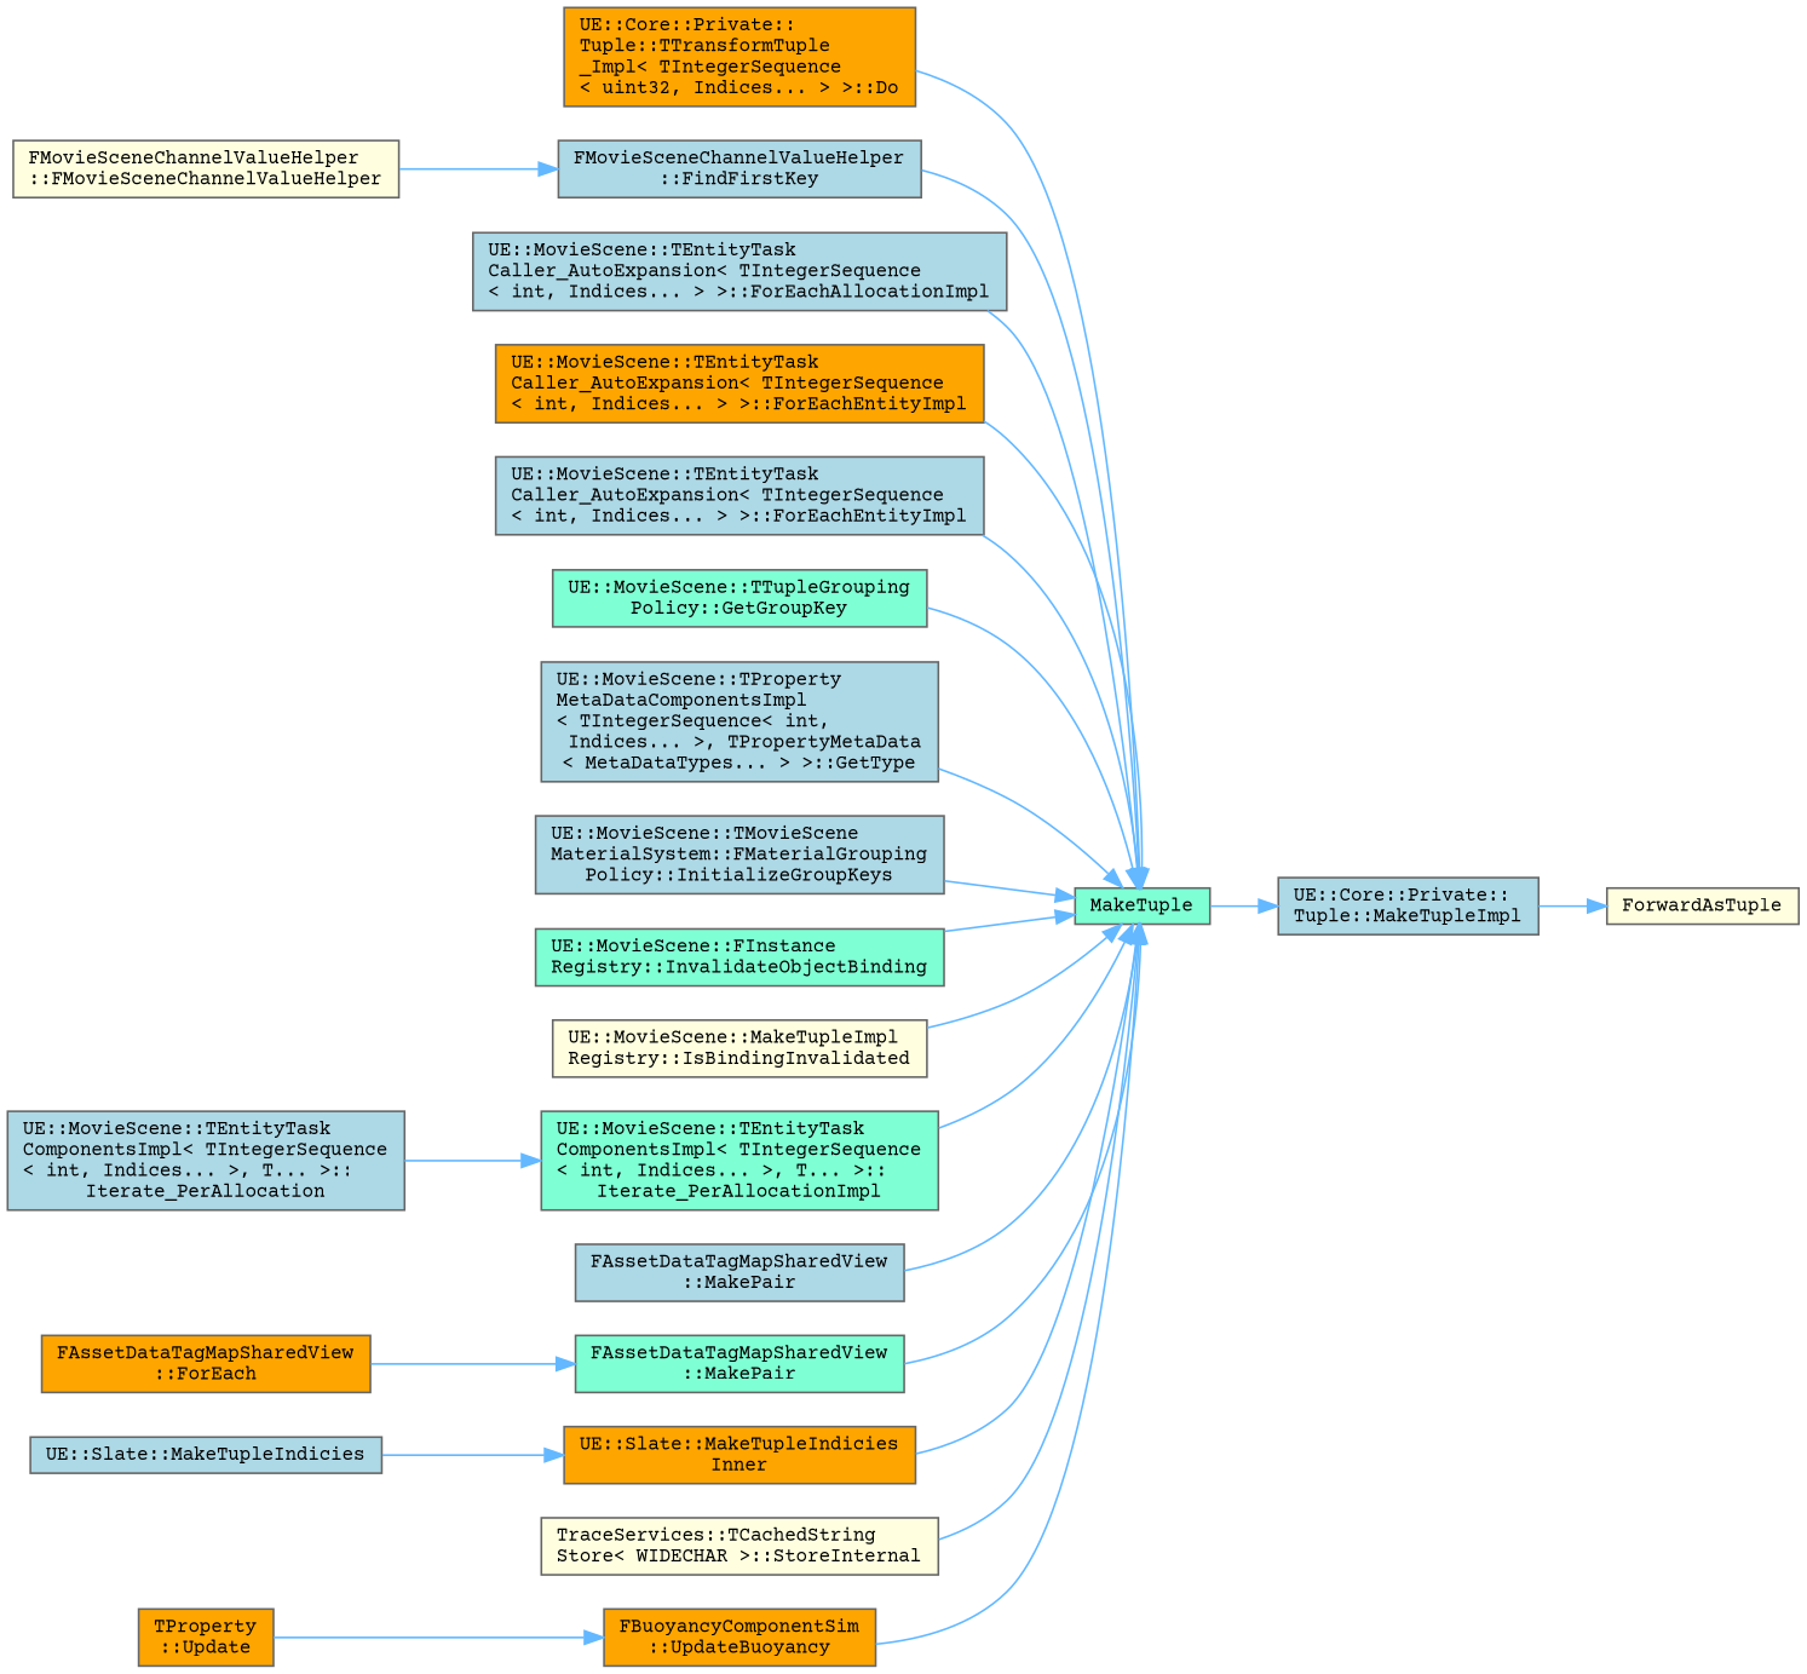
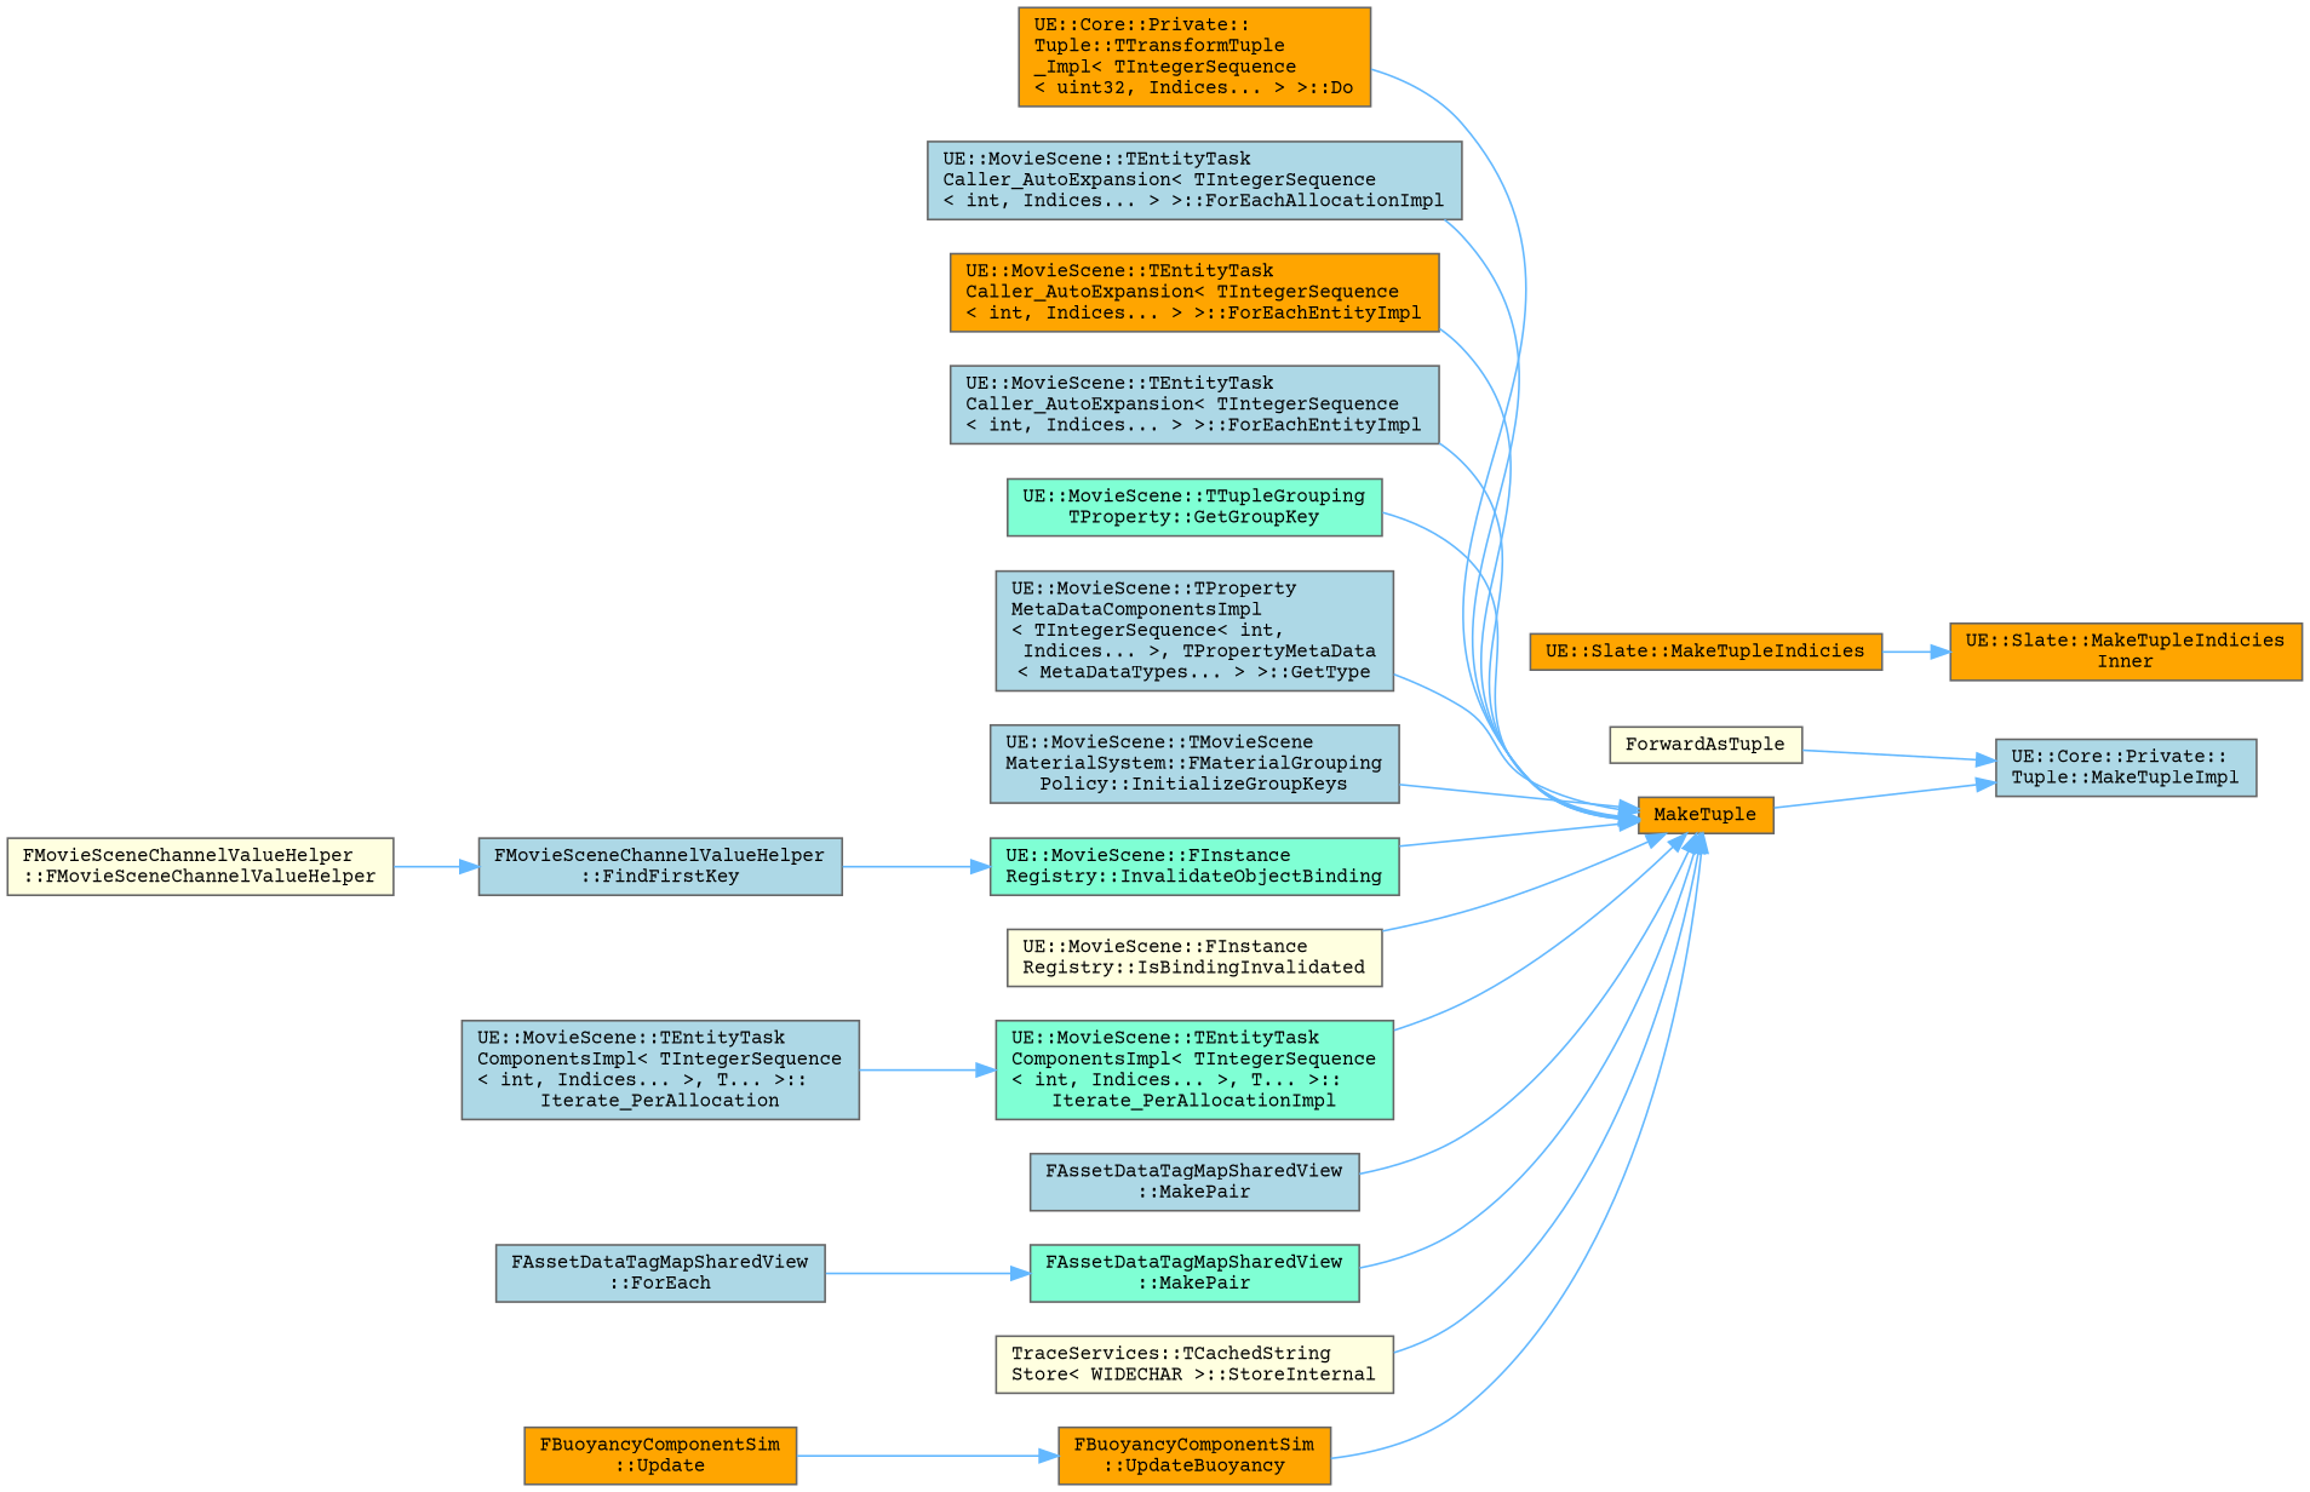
  digraph {
    fontname="Courier Prime"
    rankdir=RL
    node [color=grey40 fillcolor=lightblue fontname="Courier Prime" fontsize=10 shape=box style=filled]
    edge [color=steelblue1 dir=back fontname="Courier Prime" fontsize=10 labelfontname=Helvetica labelfontsize=10 style=solid]
    n1 [color=gray40 fontcolor=black height=0.2 label="UE::Core::Private::\lTuple::MakeTupleImpl" width=0.4]
    n2 [fillcolor=lightyellow height=0.2 label=ForwardAsTuple width=0.4]
-   n3 [fillcolor=aquamarine height=0.2 label=MakeTuple width=0.4]
+   n3 [fillcolor=orange height=0.2 label=MakeTuple width=0.4]
    n4 [fillcolor=orange height=0.2 label="UE::Core::Private::\lTuple::TTransformTuple\l_Impl\< TIntegerSequence\l\< uint32, Indices... \> \>::Do" width=0.4]
    n5 [height=0.2 label="FMovieSceneChannelValueHelper\l::FindFirstKey" width=0.4]
    n6 [height=0.2 label="UE::MovieScene::TEntityTask\lCaller_AutoExpansion\< TIntegerSequence\l\< int, Indices... \> \>::ForEachAllocationImpl" width=0.4]
    n7 [fillcolor=orange height=0.2 label="UE::MovieScene::TEntityTask\lCaller_AutoExpansion\< TIntegerSequence\l\< int, Indices... \> \>::ForEachEntityImpl" width=0.4]
    n8 [height=0.2 label="UE::MovieScene::TEntityTask\lCaller_AutoExpansion\< TIntegerSequence\l\< int, Indices... \> \>::ForEachEntityImpl" width=0.4]
-   n9 [fillcolor=aquamarine height=0.2 label="UE::MovieScene::TTupleGrouping\lPolicy::GetGroupKey" width=0.4]
+   n9 [fillcolor=aquamarine height=0.2 label="UE::MovieScene::TTupleGrouping\lTProperty::GetGroupKey" width=0.4]
    n10 [height=0.2 label="UE::MovieScene::TProperty\lMetaDataComponentsImpl\l\< TIntegerSequence\< int,\l Indices... \>, TPropertyMetaData\l\< MetaDataTypes... \> \>::GetType" width=0.4]
    n11 [height=0.2 label="UE::MovieScene::TMovieScene\lMaterialSystem::FMaterialGrouping\lPolicy::InitializeGroupKeys" width=0.4]
    n12 [fillcolor=aquamarine height=0.2 label="UE::MovieScene::FInstance\lRegistry::InvalidateObjectBinding" width=0.4]
-   n13 [fillcolor=lightyellow height=0.2 label="UE::MovieScene::MakeTupleImpl\lRegistry::IsBindingInvalidated" width=0.4]
+   n13 [fillcolor=lightyellow height=0.2 label="UE::MovieScene::FInstance\lRegistry::IsBindingInvalidated" width=0.4]
    n14 [fillcolor=aquamarine height=0.2 label="UE::MovieScene::TEntityTask\lComponentsImpl\< TIntegerSequence\l\< int, Indices... \>, T... \>::\lIterate_PerAllocationImpl" width=0.4]
    n15 [height=0.2 label="FAssetDataTagMapSharedView\l::MakePair" width=0.4]
    n16 [fillcolor=aquamarine height=0.2 label="FAssetDataTagMapSharedView\l::MakePair" width=0.4]
    n17 [fillcolor=orange height=0.2 label="UE::Slate::MakeTupleIndicies\lInner" width=0.4]
    n18 [fillcolor=lightyellow height=0.2 label="TraceServices::TCachedString\lStore\< WIDECHAR \>::StoreInternal" width=0.4]
    n19 [fillcolor=orange height=0.2 label="FBuoyancyComponentSim\l::UpdateBuoyancy" width=0.4]
    n20 [fillcolor=lightyellow height=0.2 label="FMovieSceneChannelValueHelper\l::FMovieSceneChannelValueHelper" width=0.4]
    n21 [height=0.2 label="UE::MovieScene::TEntityTask\lComponentsImpl\< TIntegerSequence\l\< int, Indices... \>, T... \>::\lIterate_PerAllocation" width=0.4]
-   n22 [fillcolor=orange height=0.2 label="FAssetDataTagMapSharedView\l::ForEach" width=0.4]
-   n23 [height=0.2 label="UE::Slate::MakeTupleIndicies" width=0.4]
-   n24 [fillcolor=orange height=0.2 label="TProperty\l::Update" width=0.4]
-   n2 -> n1
+   n22 [height=0.2 label="FAssetDataTagMapSharedView\l::ForEach" width=0.4]
+   n23 [fillcolor=orange height=0.2 label="UE::Slate::MakeTupleIndicies" width=0.4]
+   n24 [fillcolor=orange height=0.2 label="FBuoyancyComponentSim\l::Update" width=0.4]
+   n1 -> n2
    n1 -> n3
    n3 -> n4
-   n3 -> n5
+   n12 -> n5
    n3 -> n6
    n3 -> n7
    n3 -> n8
    n3 -> n9
    n3 -> n10
    n3 -> n11
    n3 -> n12
    n3 -> n13
    n3 -> n14
    n3 -> n15
    n3 -> n16
-   n3 -> n17
    n3 -> n18
    n3 -> n19
    n5 -> n20
    n14 -> n21
    n16 -> n22
    n17 -> n23
    n19 -> n24
  }
